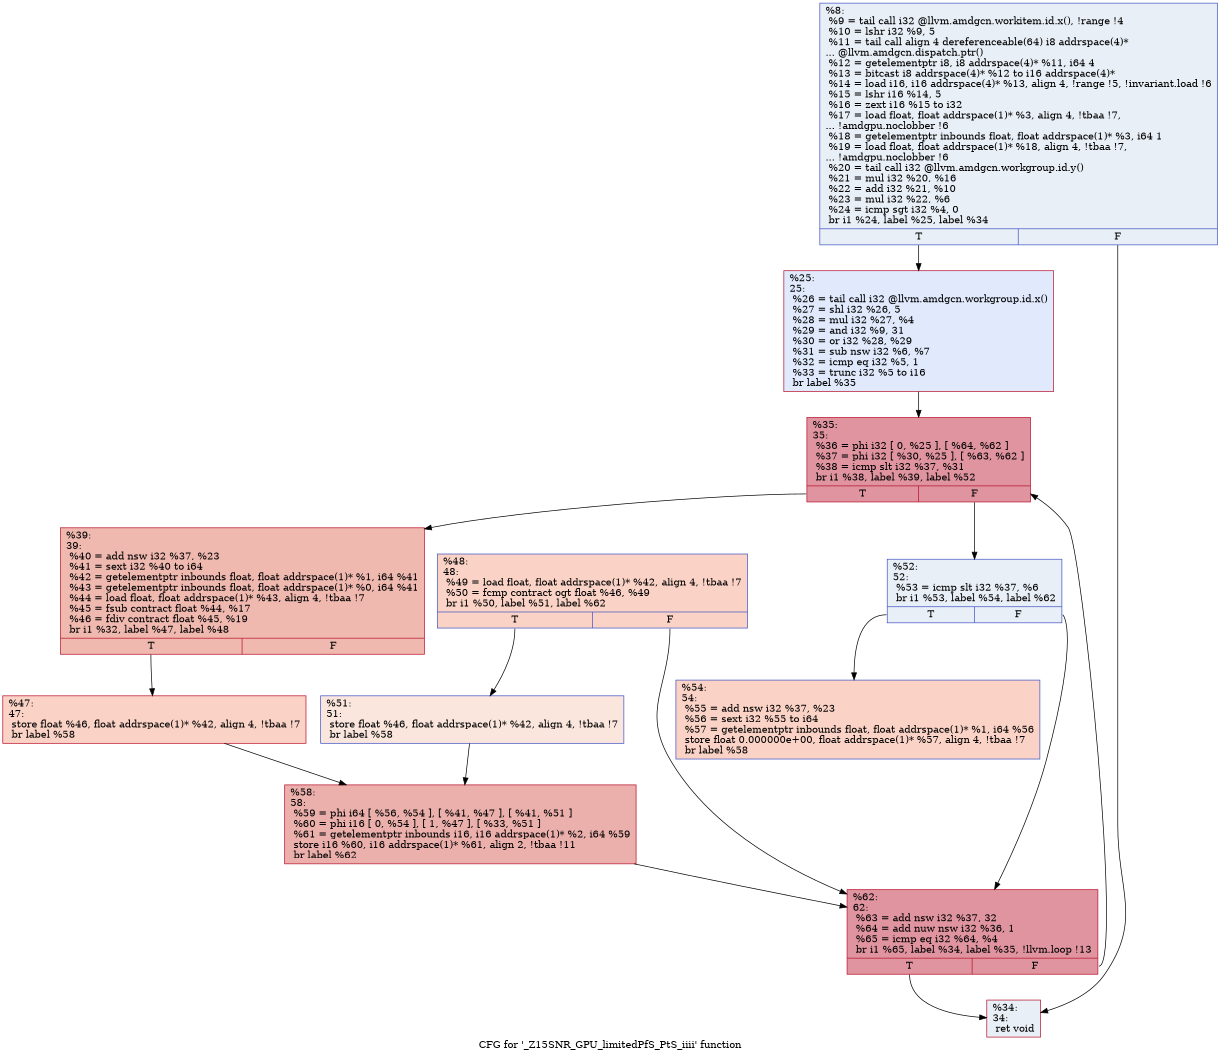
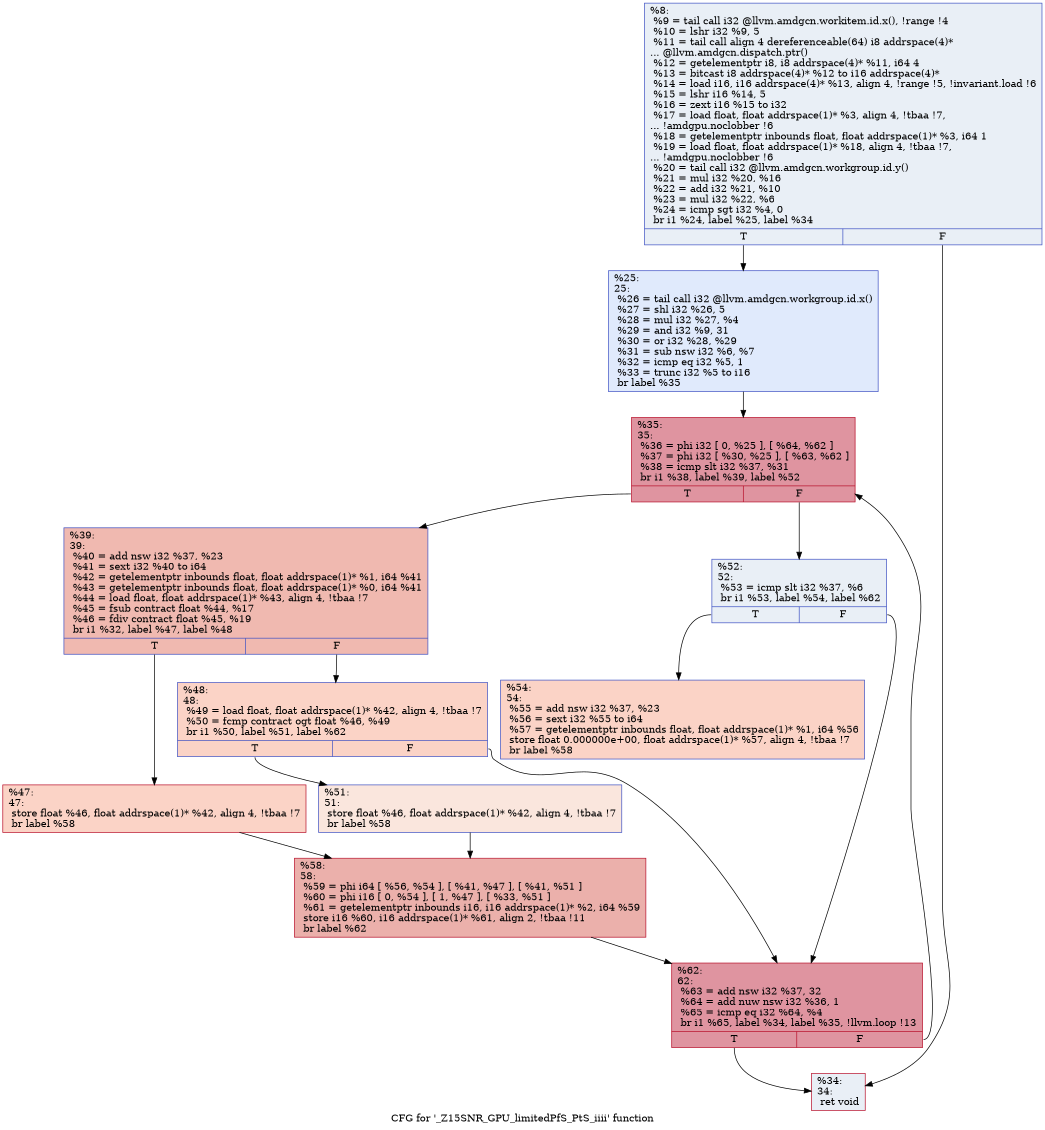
  digraph {
    label="CFG for '_Z15SNR_GPU_limitedPfS_PtS_iiii' function"
    node [color="#3d50c3ff" fillcolor="#cedaeb70" shape=record style=filled]
    edge [tailport=s0]
    n1 [label="{%8:\l  %9 = tail call i32 @llvm.amdgcn.workitem.id.x(), !range !4\l  %10 = lshr i32 %9, 5\l  %11 = tail call align 4 dereferenceable(64) i8 addrspace(4)*\l... @llvm.amdgcn.dispatch.ptr()\l  %12 = getelementptr i8, i8 addrspace(4)* %11, i64 4\l  %13 = bitcast i8 addrspace(4)* %12 to i16 addrspace(4)*\l  %14 = load i16, i16 addrspace(4)* %13, align 4, !range !5, !invariant.load !6\l  %15 = lshr i16 %14, 5\l  %16 = zext i16 %15 to i32\l  %17 = load float, float addrspace(1)* %3, align 4, !tbaa !7,\l... !amdgpu.noclobber !6\l  %18 = getelementptr inbounds float, float addrspace(1)* %3, i64 1\l  %19 = load float, float addrspace(1)* %18, align 4, !tbaa !7,\l... !amdgpu.noclobber !6\l  %20 = tail call i32 @llvm.amdgcn.workgroup.id.y()\l  %21 = mul i32 %20, %16\l  %22 = add i32 %21, %10\l  %23 = mul i32 %22, %6\l  %24 = icmp sgt i32 %4, 0\l  br i1 %24, label %25, label %34\l|{<s0>T|<s1>F}}"]
-   n2 [color="#b70d28ff" fillcolor="#b9d0f970" label="{%25:\l25:                                               \l  %26 = tail call i32 @llvm.amdgcn.workgroup.id.x()\l  %27 = shl i32 %26, 5\l  %28 = mul i32 %27, %4\l  %29 = and i32 %9, 31\l  %30 = or i32 %28, %29\l  %31 = sub nsw i32 %6, %7\l  %32 = icmp eq i32 %5, 1\l  %33 = trunc i32 %5 to i16\l  br label %35\l}"]
+   n2 [fillcolor="#b9d0f970" label="{%25:\l25:                                               \l  %26 = tail call i32 @llvm.amdgcn.workgroup.id.x()\l  %27 = shl i32 %26, 5\l  %28 = mul i32 %27, %4\l  %29 = and i32 %9, 31\l  %30 = or i32 %28, %29\l  %31 = sub nsw i32 %6, %7\l  %32 = icmp eq i32 %5, 1\l  %33 = trunc i32 %5 to i16\l  br label %35\l}"]
    n3 [color="#b70d28ff" label="{%34:\l34:                                               \l  ret void\l}"]
    n4 [color="#b70d28ff" fillcolor="#b70d2870" label="{%35:\l35:                                               \l  %36 = phi i32 [ 0, %25 ], [ %64, %62 ]\l  %37 = phi i32 [ %30, %25 ], [ %63, %62 ]\l  %38 = icmp slt i32 %37, %31\l  br i1 %38, label %39, label %52\l|{<s0>T|<s1>F}}"]
-   n5 [color="#b70d28ff" fillcolor="#de614d70" label="{%39:\l39:                                               \l  %40 = add nsw i32 %37, %23\l  %41 = sext i32 %40 to i64\l  %42 = getelementptr inbounds float, float addrspace(1)* %1, i64 %41\l  %43 = getelementptr inbounds float, float addrspace(1)* %0, i64 %41\l  %44 = load float, float addrspace(1)* %43, align 4, !tbaa !7\l  %45 = fsub contract float %44, %17\l  %46 = fdiv contract float %45, %19\l  br i1 %32, label %47, label %48\l|{<s0>T|<s1>F}}"]
+   n5 [fillcolor="#de614d70" label="{%39:\l39:                                               \l  %40 = add nsw i32 %37, %23\l  %41 = sext i32 %40 to i64\l  %42 = getelementptr inbounds float, float addrspace(1)* %1, i64 %41\l  %43 = getelementptr inbounds float, float addrspace(1)* %0, i64 %41\l  %44 = load float, float addrspace(1)* %43, align 4, !tbaa !7\l  %45 = fsub contract float %44, %17\l  %46 = fdiv contract float %45, %19\l  br i1 %32, label %47, label %48\l|{<s0>T|<s1>F}}"]
    n6 [label="{%52:\l52:                                               \l  %53 = icmp slt i32 %37, %6\l  br i1 %53, label %54, label %62\l|{<s0>T|<s1>F}}"]
    n7 [color="#b70d28ff" fillcolor="#f59c7d70" label="{%47:\l47:                                               \l  store float %46, float addrspace(1)* %42, align 4, !tbaa !7\l  br label %58\l}"]
    n8 [fillcolor="#f59c7d70" label="{%48:\l48:                                               \l  %49 = load float, float addrspace(1)* %42, align 4, !tbaa !7\l  %50 = fcmp contract ogt float %46, %49\l  br i1 %50, label %51, label %62\l|{<s0>T|<s1>F}}"]
    n9 [color="#b70d28ff" fillcolor="#b70d2870" label="{%62:\l62:                                               \l  %63 = add nsw i32 %37, 32\l  %64 = add nuw nsw i32 %36, 1\l  %65 = icmp eq i32 %64, %4\l  br i1 %65, label %34, label %35, !llvm.loop !13\l|{<s0>T|<s1>F}}"]
    n10 [fillcolor="#f59c7d70" label="{%54:\l54:                                               \l  %55 = add nsw i32 %37, %23\l  %56 = sext i32 %55 to i64\l  %57 = getelementptr inbounds float, float addrspace(1)* %1, i64 %56\l  store float 0.000000e+00, float addrspace(1)* %57, align 4, !tbaa !7\l  br label %58\l}"]
    n11 [color="#b70d28ff" fillcolor="#d24b4070" label="{%58:\l58:                                               \l  %59 = phi i64 [ %56, %54 ], [ %41, %47 ], [ %41, %51 ]\l  %60 = phi i16 [ 0, %54 ], [ 1, %47 ], [ %33, %51 ]\l  %61 = getelementptr inbounds i16, i16 addrspace(1)* %2, i64 %59\l  store i16 %60, i16 addrspace(1)* %61, align 2, !tbaa !11\l  br label %62\l}"]
    n12 [fillcolor="#f3c7b170" label="{%51:\l51:                                               \l  store float %46, float addrspace(1)* %42, align 4, !tbaa !7\l  br label %58\l}"]
    n1 -> n2
    n1 -> n3 [tailport=s1]
    n2 -> n4
    n4 -> n5
    n4 -> n6 [tailport=s1]
    n5 -> n7
+   n5 -> n8 [tailport=s1]
    n6 -> n9 [tailport=s1]
    n6 -> n10
    n7 -> n11
    n8 -> n9 [tailport=s1]
    n8 -> n12
    n9 -> n3
    n9 -> n4 [tailport=s1]
    n11 -> n9
    n12 -> n11
  }
